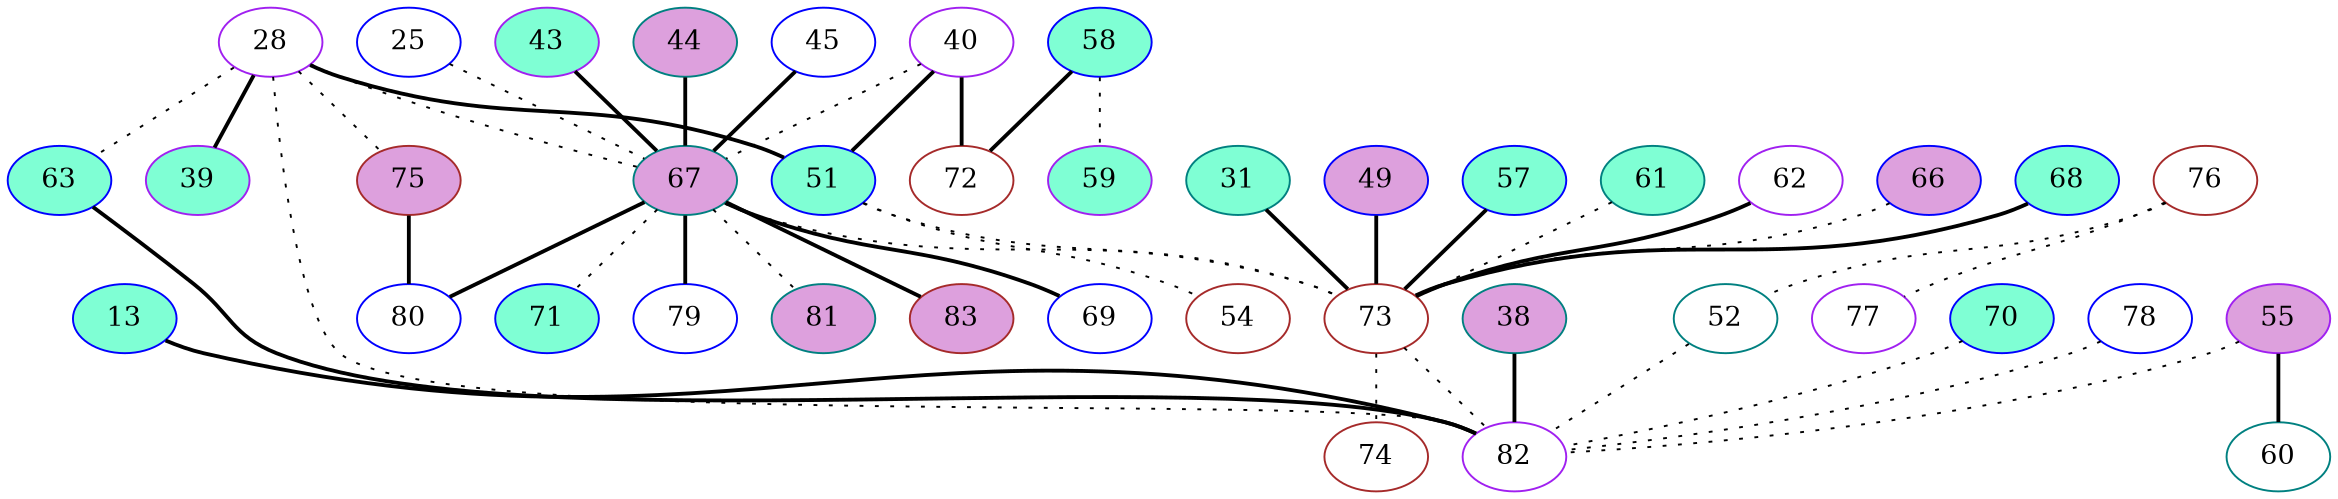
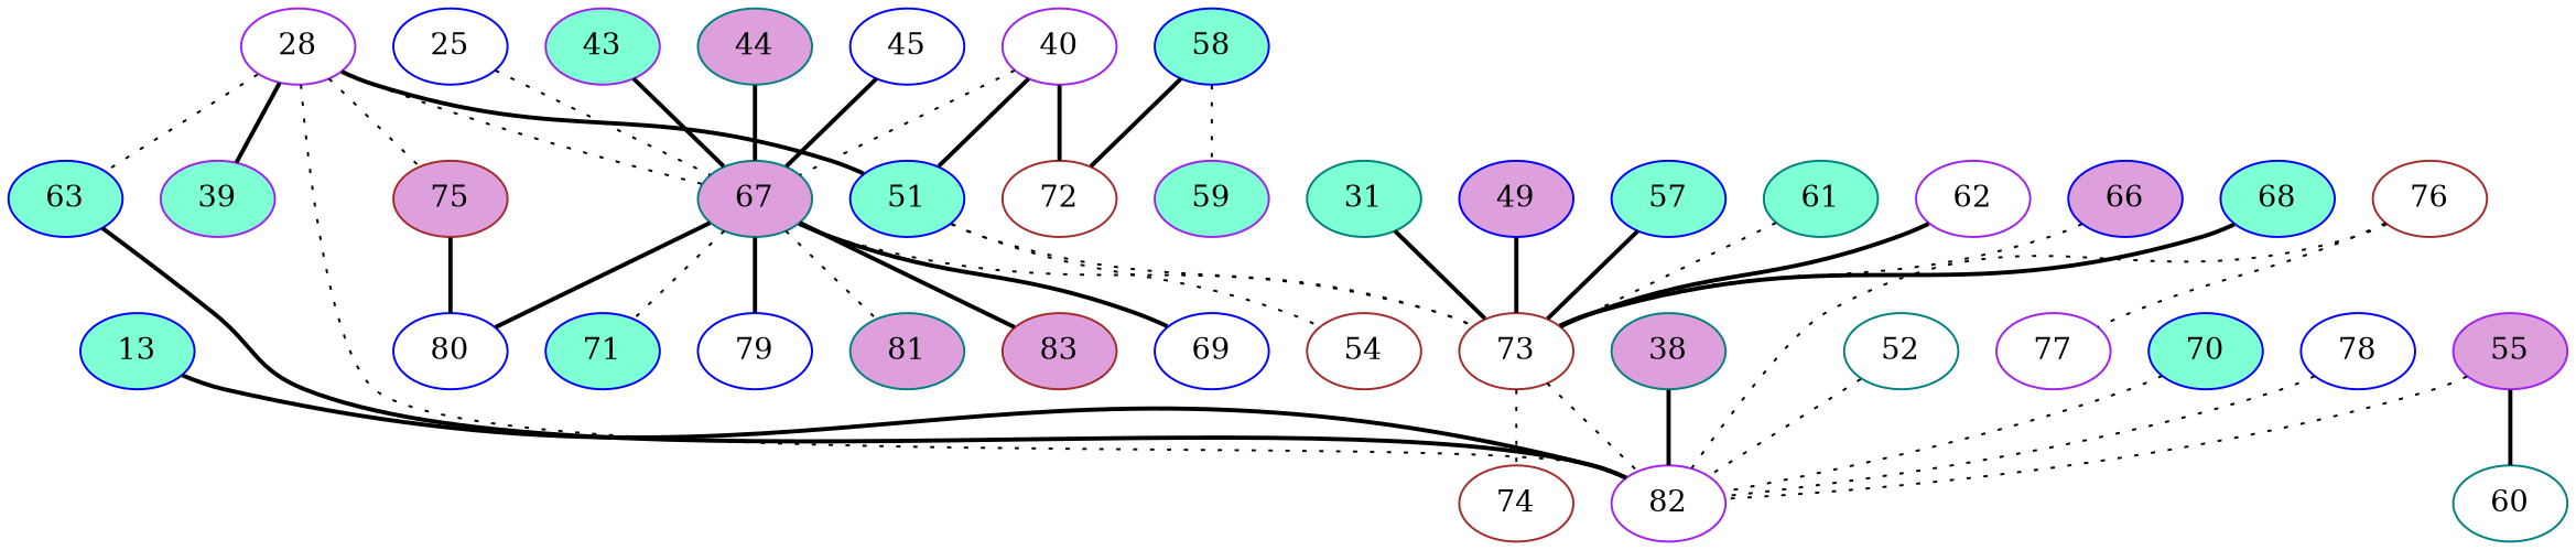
  graph {
    node [color=blue fillcolor=white style=filled]
    edge [style=bold]
    82 [color=purple super="+29+11+7"]
    13 [fillcolor=aquamarine]
    67 [color=teal fillcolor=plum super="+64+34+65"]
    73 [color=brown super="+47+26+17+56"]
    69
    71 [fillcolor=aquamarine]
    79
    80 [super="+23"]
    81 [color=teal fillcolor=plum]
    83 [color=brown fillcolor=plum]
    25
    28 [color=purple super="+4"]
    39 [color=purple fillcolor=aquamarine]
    51 [fillcolor=aquamarine super="+3"]
    63 [fillcolor=aquamarine super="+48"]
    75 [color=brown fillcolor=plum]
    54 [color=brown super="+42"]
    74 [color=brown]
    31 [color=teal fillcolor=aquamarine]
    38 [color=teal fillcolor=plum]
    40 [color=purple super="+14+27"]
    72 [color=brown super="+36"]
    43 [color=purple fillcolor=aquamarine]
    44 [color=teal fillcolor=plum]
    45 [super="+22"]
    49 [fillcolor=plum]
    52 [color=teal]
    55 [color=purple fillcolor=plum]
    60 [color=teal]
    57 [fillcolor=aquamarine]
    58 [fillcolor=aquamarine]
    59 [color=purple fillcolor=aquamarine]
    61 [color=teal fillcolor=aquamarine]
    62 [color=purple]
    66 [fillcolor=plum]
    68 [fillcolor=aquamarine super="+41"]
    70 [fillcolor=aquamarine]
    76 [color=brown super="+32"]
    77 [color=purple]
    78
    13 -- 82
    67 -- 73 [style=dotted weight=4]
    67 -- 69
    67 -- 71 [style=dotted]
    67 -- 79
    67 -- 80 [weight=4]
    67 -- 81 [style=dotted]
    67 -- 83
    73 -- 82 [style=dotted]
    73 -- 74 [style=dotted]
    25 -- 67 [style=dotted]
    28 -- 82 [style=dotted weight=2]
    28 -- 67 [style=dotted]
    28 -- 39
    28 -- 51
    28 -- 63 [style=dotted]
    28 -- 75 [style=dotted]
    51 -- 73 [style=dotted weight=2]
    51 -- 54 [style=dotted]
    63 -- 82
    75 -- 80
    31 -- 73
    38 -- 82
    40 -- 67 [style=dotted]
    40 -- 51
    40 -- 72
    43 -- 67
    44 -- 67
    45 -- 67
    49 -- 73
    52 -- 82 [style=dotted]
    55 -- 82 [style=dotted]
    55 -- 60
    57 -- 73
    58 -- 72 [weight=2]
    58 -- 59 [style=dotted]
    61 -- 73 [style=dotted]
    62 -- 73
    66 -- 73 [style=dotted]
    68 -- 73
    70 -- 82 [style=dotted]
-   76 -- 52 [style=dotted]
+   76 -- 82 [style=dotted]
    76 -- 77 [style=dotted]
    78 -- 82 [style=dotted]
  }
